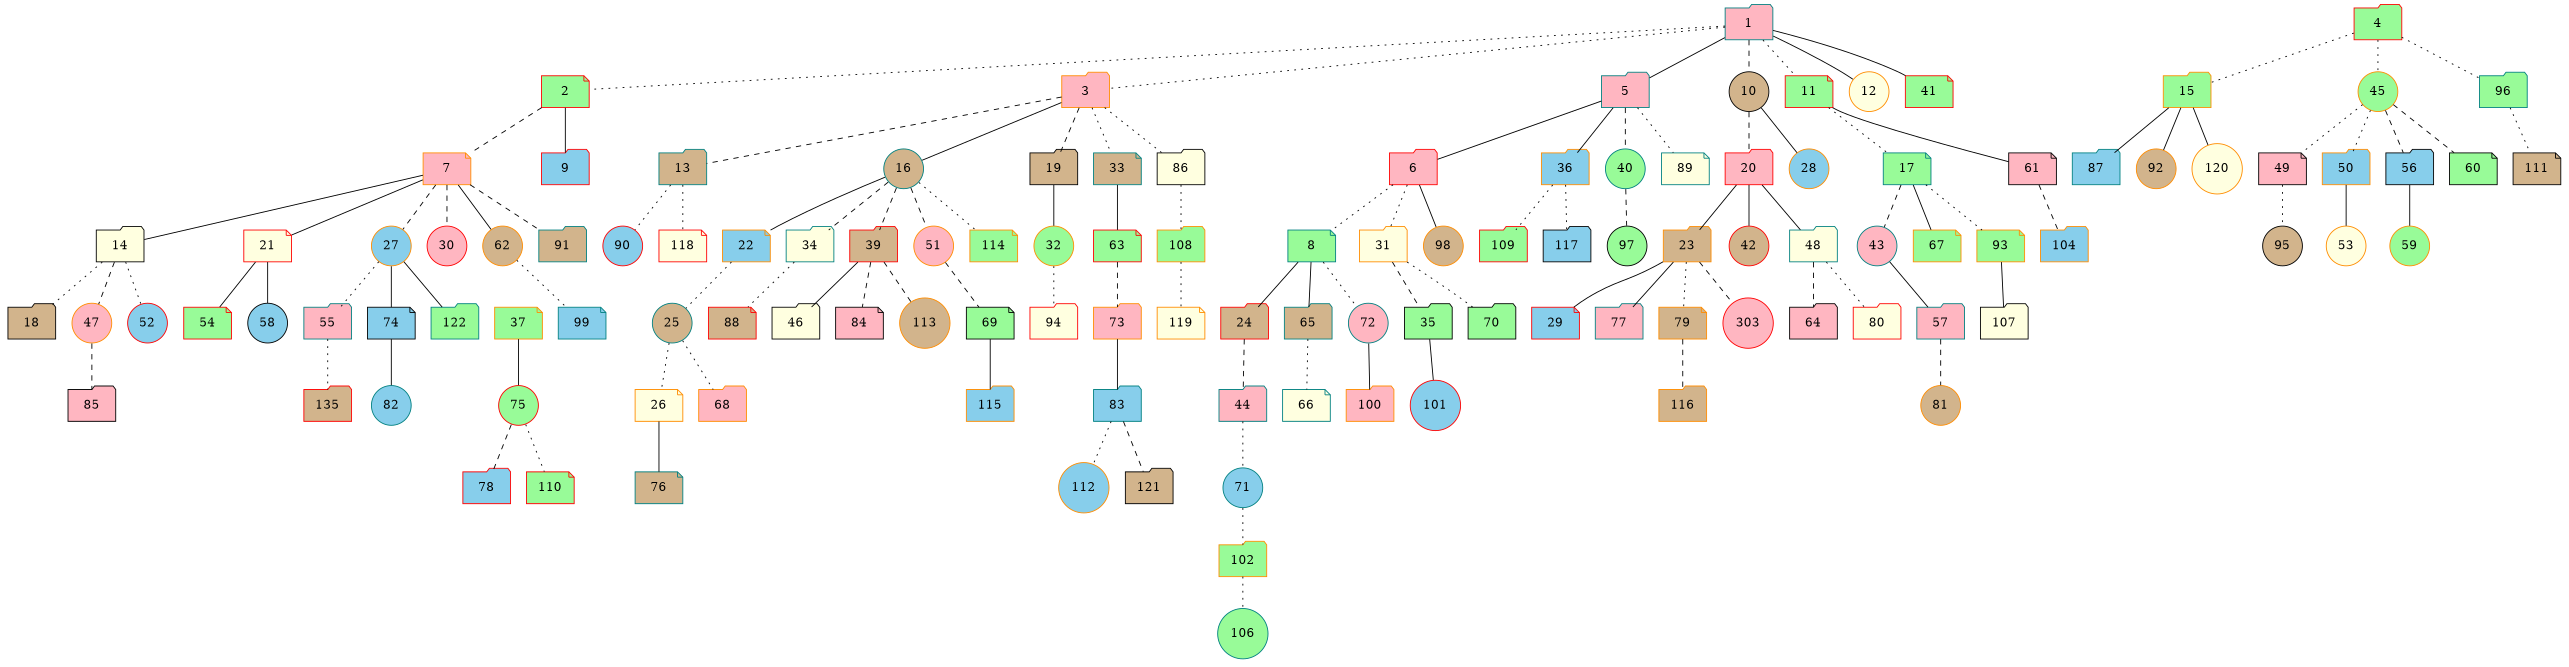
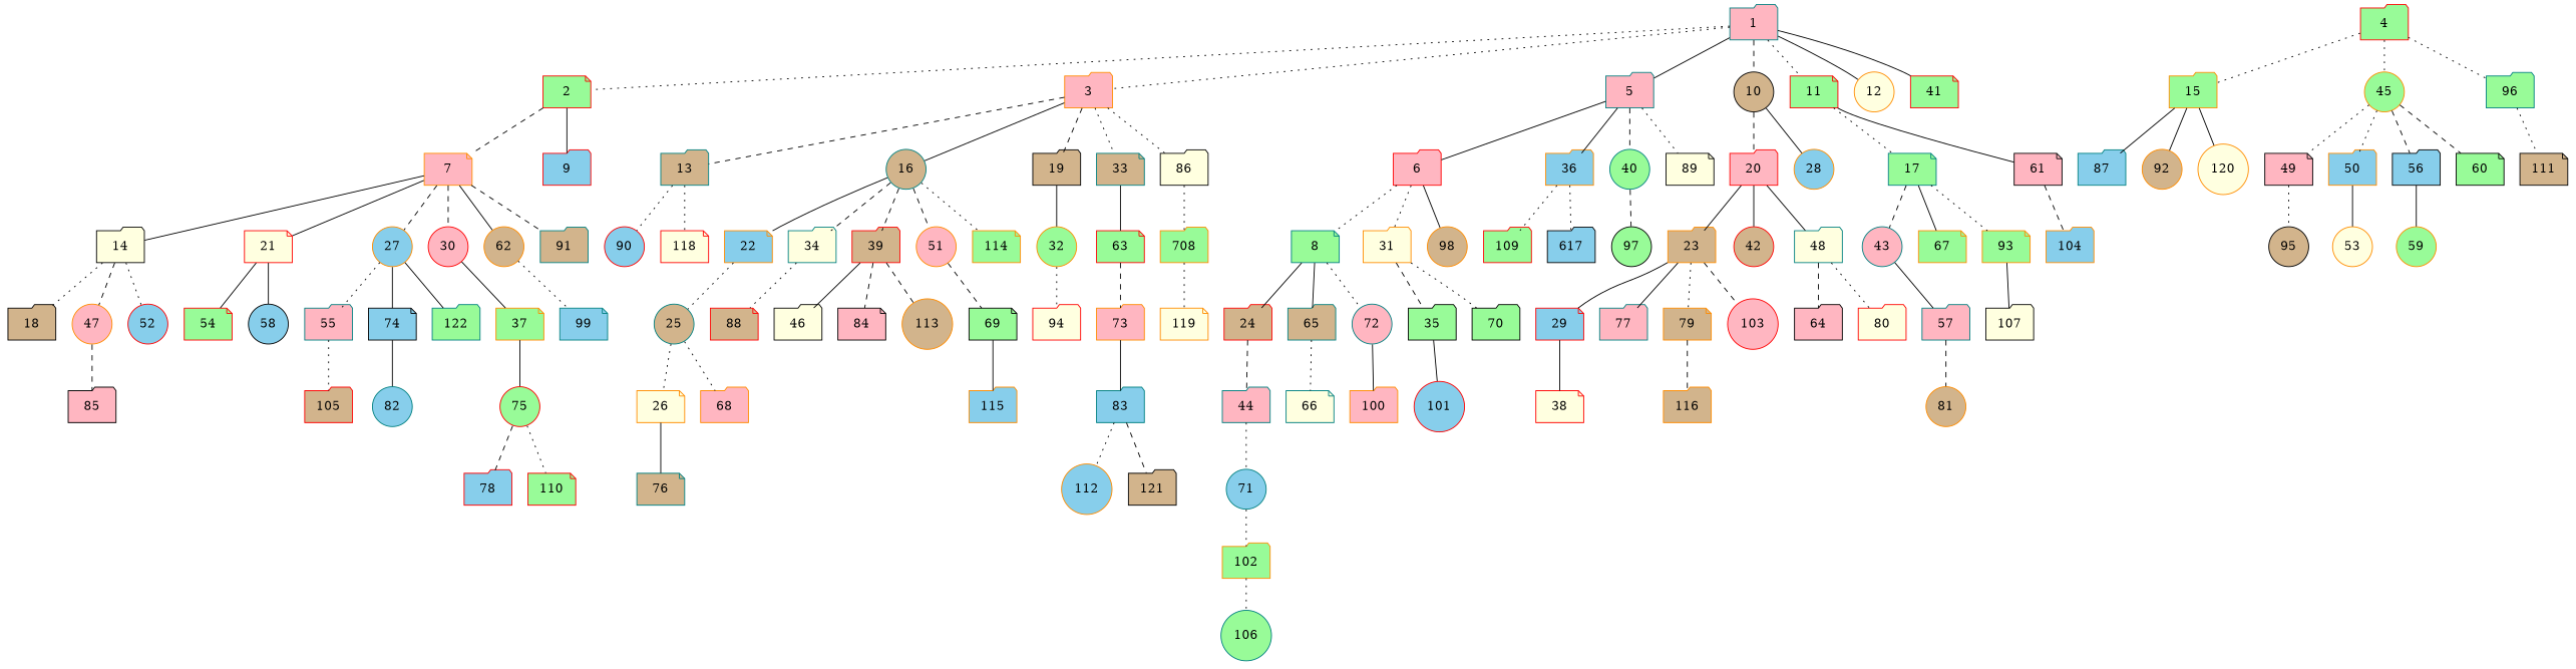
  graph {
    node [color=darkorange fillcolor=palegreen shape=folder style=filled]
    edge [style=solid]
    1 [color=teal fillcolor=lightpink]
    2 [color=red shape=note]
    3 [fillcolor=lightpink]
    5 [color=teal fillcolor=lightpink]
    10 [color=black fillcolor=tan shape=circle]
    11 [color=red shape=note]
    12 [fillcolor=lightyellow shape=circle]
    41 [color=red shape=note]
    7 [fillcolor=lightpink shape=note]
    9 [color=red fillcolor=skyblue]
    13 [color=teal fillcolor=tan]
    16 [color=teal fillcolor=tan shape=circle]
    19 [color=black fillcolor=tan]
    33 [color=teal fillcolor=tan shape=note]
    86 [color=black fillcolor=lightyellow]
    4 [color=red]
    15
    45 [shape=circle]
    96 [color=teal]
    6 [color=red fillcolor=lightpink]
    36 [fillcolor=skyblue]
    40 [color=teal shape=circle]
-   89 [color=teal fillcolor=lightyellow shape=note]
+   89 [color=black fillcolor=lightyellow shape=note]
    20 [color=red fillcolor=lightpink]
    28 [fillcolor=skyblue shape=circle]
    17 [color=teal shape=note]
    61 [color=black fillcolor=lightpink shape=note]
    14 [color=black fillcolor=lightyellow]
    21 [color=red fillcolor=lightyellow shape=note]
    27 [fillcolor=skyblue shape=circle]
    30 [color=red fillcolor=lightpink shape=circle]
    62 [fillcolor=tan shape=circle]
    91 [color=teal fillcolor=tan]
    90 [color=red fillcolor=skyblue shape=circle]
    118 [color=red fillcolor=lightyellow shape=note]
    22 [fillcolor=skyblue shape=note]
    34 [color=teal fillcolor=lightyellow]
    39 [color=red fillcolor=tan]
    51 [fillcolor=lightpink shape=circle]
    114 [shape=note]
    32 [shape=circle]
    63 [color=red shape=note]
-   108
+   108 [label=708]
    87 [color=teal fillcolor=skyblue]
    92 [fillcolor=tan shape=circle]
    120 [fillcolor=lightyellow shape=circle]
    49 [color=black fillcolor=lightpink shape=note]
    50 [fillcolor=skyblue]
    56 [color=black fillcolor=skyblue]
    60 [color=black shape=note]
    111 [color=black fillcolor=tan shape=note]
    8 [color=teal shape=note]
    31 [fillcolor=lightyellow]
    98 [fillcolor=tan shape=circle]
    109 [color=red]
-   117 [color=black fillcolor=skyblue]
+   117 [color=black fillcolor=skyblue label=617]
    97 [color=black shape=circle]
    24 [color=red fillcolor=tan]
    65 [color=teal fillcolor=tan]
    72 [color=teal fillcolor=lightpink shape=circle]
    35 [color=black]
    70 [color=black]
    18 [color=black fillcolor=tan]
    47 [fillcolor=lightpink shape=circle]
    52 [color=red fillcolor=skyblue shape=circle]
    54 [color=red shape=note]
    58 [color=black fillcolor=skyblue shape=circle]
    55 [color=teal fillcolor=lightpink]
    74 [color=black fillcolor=skyblue shape=note]
    122 [color=teal]
    37 [shape=note]
    99 [color=teal fillcolor=skyblue shape=note]
    44 [color=teal fillcolor=lightpink]
    66 [color=teal fillcolor=lightyellow shape=note]
    100 [fillcolor=lightpink]
    23 [fillcolor=tan]
    42 [color=red fillcolor=tan shape=circle]
    48 [color=teal fillcolor=lightyellow]
    43 [color=teal fillcolor=lightpink shape=circle]
    67 [shape=note]
    93 [shape=note]
    104 [fillcolor=skyblue]
    85 [color=black fillcolor=lightpink]
    25 [color=teal fillcolor=tan shape=circle]
    88 [color=red fillcolor=tan shape=note]
    46 [color=black fillcolor=lightyellow]
    84 [color=black fillcolor=lightpink shape=note]
    113 [fillcolor=tan shape=circle]
    69 [color=black shape=note]
    57 [color=teal fillcolor=lightpink]
    107 [color=black fillcolor=lightyellow]
    94 [color=red fillcolor=lightyellow]
    29 [color=red fillcolor=skyblue shape=note]
    77 [color=teal fillcolor=lightpink]
    79 [fillcolor=tan shape=note]
-   103 [color=red fillcolor=lightpink shape=circle label=303]
+   103 [color=red fillcolor=lightpink shape=circle]
    64 [color=black fillcolor=lightpink]
    80 [color=red fillcolor=lightyellow]
    26 [fillcolor=lightyellow shape=note]
    68 [fillcolor=lightpink]
+   38 [color=red fillcolor=lightyellow shape=note]
    116 [fillcolor=tan]
    71 [color=teal fillcolor=skyblue shape=circle]
    76 [color=teal fillcolor=tan shape=note]
-   105 [color=red fillcolor=tan label=135]
+   105 [color=red fillcolor=tan]
    82 [color=teal fillcolor=skyblue shape=circle]
    75 [color=red shape=circle]
    101 [color=red fillcolor=skyblue shape=circle]
    73 [fillcolor=lightpink]
    78 [color=red fillcolor=skyblue]
    110 [color=red shape=note]
    81 [fillcolor=tan shape=circle]
    102
    95 [color=black fillcolor=tan shape=circle]
    53 [fillcolor=lightyellow shape=circle]
    59 [shape=circle]
    115 [fillcolor=skyblue]
    83 [color=teal fillcolor=skyblue]
    106 [color=teal shape=circle]
    112 [fillcolor=skyblue shape=circle]
    121 [color=black fillcolor=tan]
    119 [fillcolor=lightyellow shape=note]
    1 -- 2 [style=dotted]
    1 -- 3 [style=dotted]
    1 -- 5
    1 -- 10 [style=dashed]
    1 -- 11 [style=dotted]
    1 -- 12
    1 -- 41
    2 -- 7 [style=dashed]
    2 -- 9
    3 -- 13 [style=dashed]
    3 -- 16
    3 -- 19 [style=dashed]
    3 -- 33 [style=dotted]
    3 -- 86 [style=dotted]
    5 -- 6
    5 -- 36
    5 -- 40 [style=dashed]
    5 -- 89 [style=dotted]
    10 -- 20 [style=dashed]
    10 -- 28
    11 -- 17 [style=dotted]
    11 -- 61
    7 -- 14
    7 -- 21
    7 -- 27 [style=dashed]
    7 -- 30 [style=dashed]
    7 -- 62
    7 -- 91 [style=dashed]
    13 -- 90 [style=dotted]
    13 -- 118 [style=dotted]
    16 -- 22
    16 -- 34 [style=dashed]
    16 -- 39 [style=dashed]
    16 -- 51 [style=dashed]
    16 -- 114 [style=dotted]
    19 -- 32
    33 -- 63
    86 -- 108 [style=dotted]
    4 -- 15 [style=dotted]
    4 -- 45 [style=dotted]
    4 -- 96 [style=dotted]
    15 -- 87
    15 -- 92
    15 -- 120
    45 -- 49 [style=dotted]
    45 -- 50 [style=dotted]
    45 -- 56 [style=dashed]
    45 -- 60 [style=dashed]
    96 -- 111 [style=dotted]
    6 -- 8 [style=dotted]
    6 -- 31 [style=dotted]
    6 -- 98
    36 -- 109 [style=dotted]
    36 -- 117 [style=dotted]
    40 -- 97 [style=dashed]
    20 -- 23
    20 -- 42
    20 -- 48
    17 -- 43 [style=dashed]
    17 -- 67
    17 -- 93 [style=dotted]
    61 -- 104 [style=dashed]
    14 -- 18 [style=dotted]
    14 -- 47 [style=dashed]
    14 -- 52 [style=dotted]
    21 -- 54
    21 -- 58
    27 -- 55 [style=dotted]
    27 -- 74
    27 -- 122
+   30 -- 37
    62 -- 99 [style=dotted]
    22 -- 25 [style=dotted]
    34 -- 88 [style=dotted]
    39 -- 46
    39 -- 84 [style=dashed]
    39 -- 113 [style=dashed]
    51 -- 69 [style=dashed]
    32 -- 94 [style=dotted]
    63 -- 73 [style=dashed]
    108 -- 119 [style=dotted]
    49 -- 95 [style=dotted]
    50 -- 53
    56 -- 59
    8 -- 24
    8 -- 65
    8 -- 72 [style=dotted]
    31 -- 35 [style=dashed]
    31 -- 70 [style=dotted]
    24 -- 44 [style=dashed]
    65 -- 66 [style=dotted]
    72 -- 100
    35 -- 101
    47 -- 85 [style=dashed]
    55 -- 105 [style=dotted]
    74 -- 82
    37 -- 75
    44 -- 71 [style=dotted]
    23 -- 29
    23 -- 77
    23 -- 79 [style=dotted]
    23 -- 103 [style=dashed]
    48 -- 64 [style=dashed]
    48 -- 80 [style=dotted]
    43 -- 57
    93 -- 107
    25 -- 26 [style=dotted]
    25 -- 68 [style=dotted]
    69 -- 115
    57 -- 81 [style=dashed]
+   29 -- 38
    79 -- 116 [style=dashed]
    26 -- 76
    71 -- 102 [style=dotted]
    75 -- 78 [style=dashed]
    75 -- 110 [style=dotted]
    73 -- 83
    102 -- 106 [style=dotted]
    83 -- 112 [style=dotted]
    83 -- 121 [style=dashed]
  }
